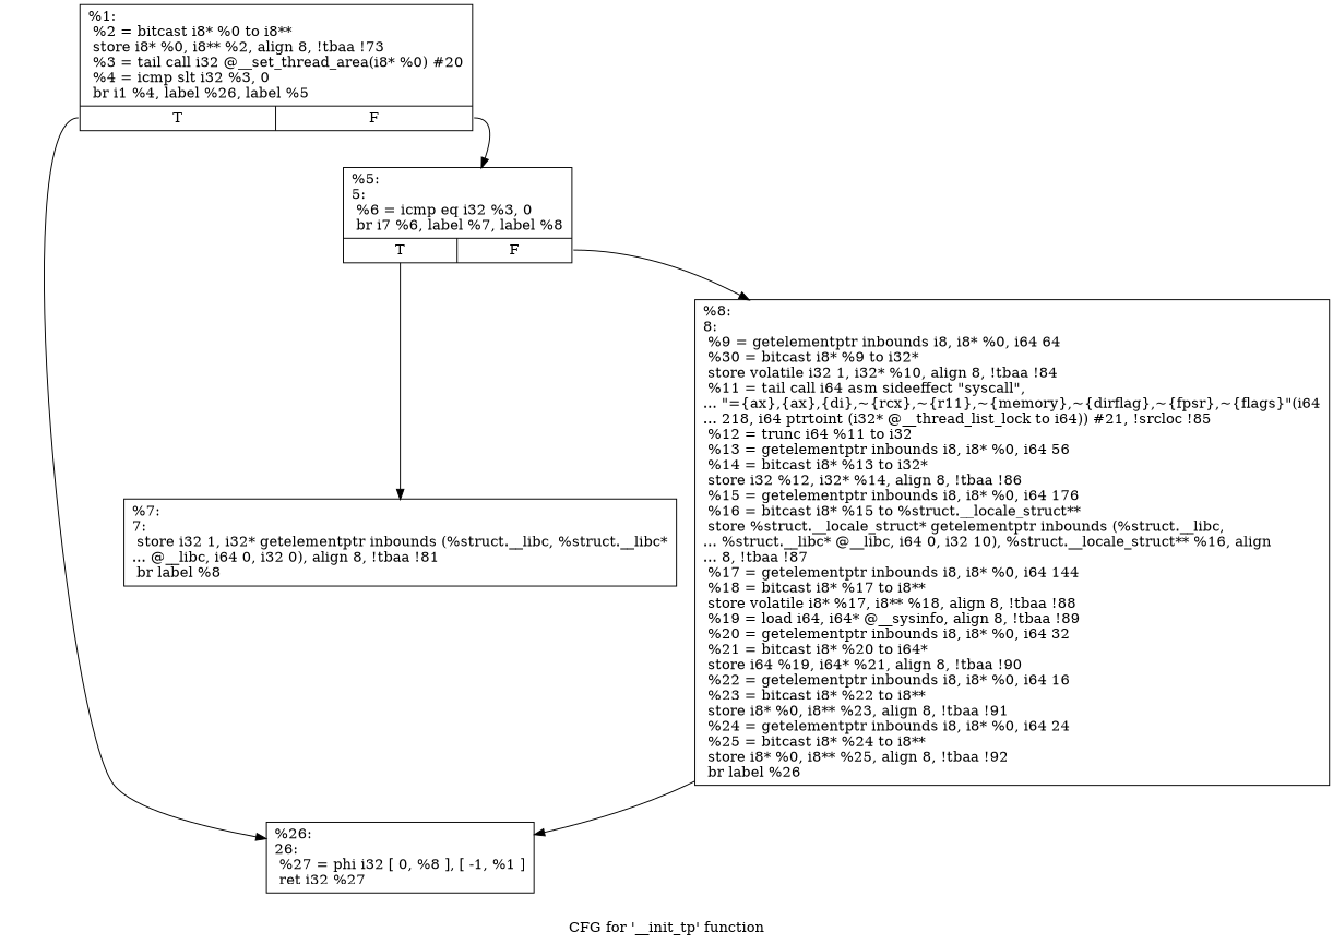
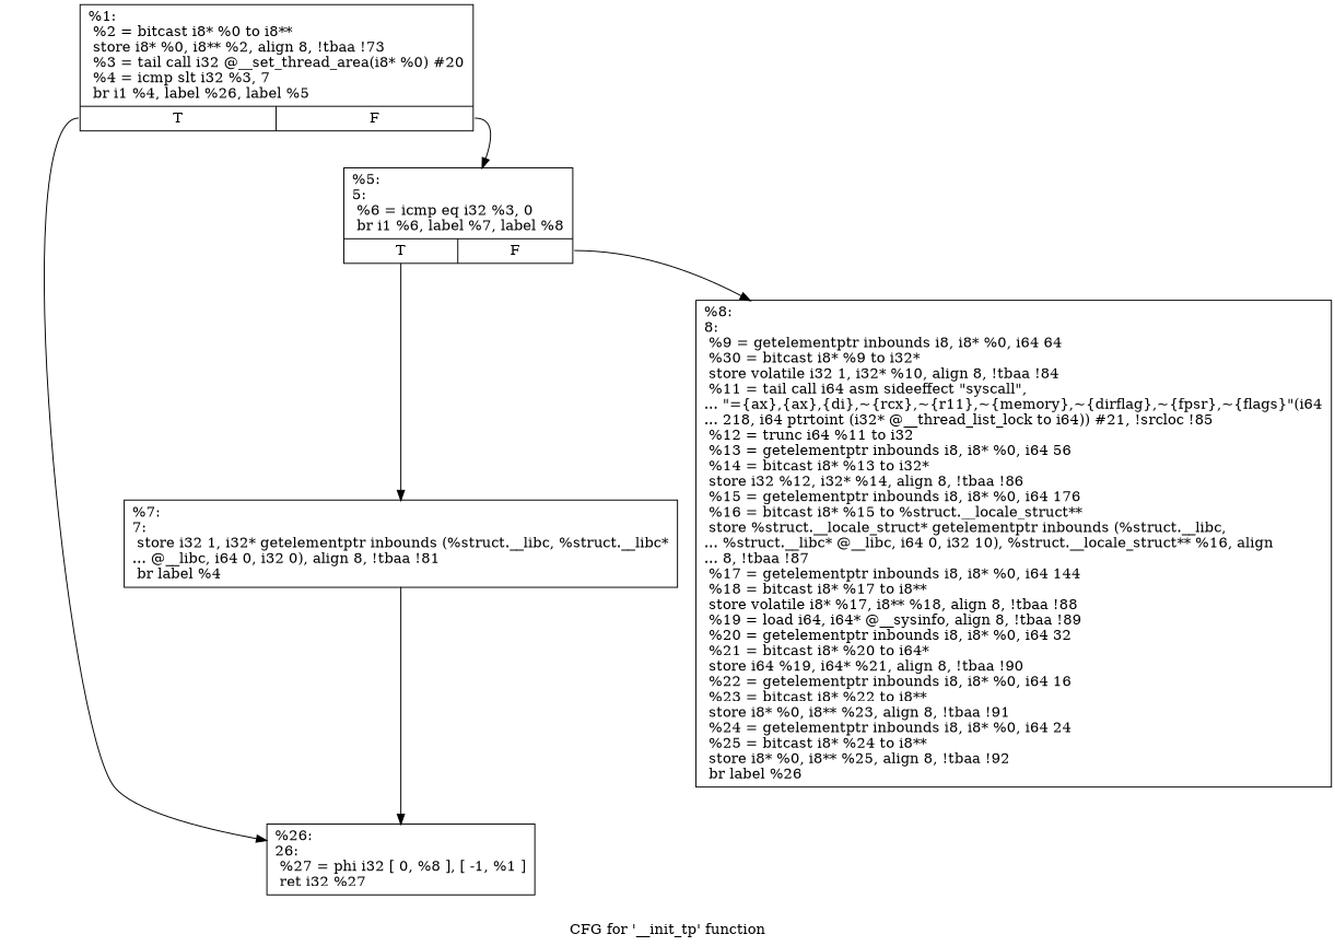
  digraph {
    label="CFG for '__init_tp' function"
    node [shape=record]
    edge [tailport=s0]
-   n1 [label="{%1:\l  %2 = bitcast i8* %0 to i8**\l  store i8* %0, i8** %2, align 8, !tbaa !73\l  %3 = tail call i32 @__set_thread_area(i8* %0) #20\l  %4 = icmp slt i32 %3, 0\l  br i1 %4, label %26, label %5\l|{<s0>T|<s1>F}}"]
+   n1 [label="{%1:\l  %2 = bitcast i8* %0 to i8**\l  store i8* %0, i8** %2, align 8, !tbaa !73\l  %3 = tail call i32 @__set_thread_area(i8* %0) #20\l  %4 = icmp slt i32 %3, 7\l  br i1 %4, label %26, label %5\l|{<s0>T|<s1>F}}"]
    n2 [label="{%26:\l26:                                               \l  %27 = phi i32 [ 0, %8 ], [ -1, %1 ]\l  ret i32 %27\l}"]
-   n3 [label="{%5:\l5:                                                \l  %6 = icmp eq i32 %3, 0\l  br i7 %6, label %7, label %8\l|{<s0>T|<s1>F}}"]
-   n4 [label="{%7:\l7:                                                \l  store i32 1, i32* getelementptr inbounds (%struct.__libc, %struct.__libc*\l... @__libc, i64 0, i32 0), align 8, !tbaa !81\l  br label %8\l}"]
+   n3 [label="{%5:\l5:                                                \l  %6 = icmp eq i32 %3, 0\l  br i1 %6, label %7, label %8\l|{<s0>T|<s1>F}}"]
+   n4 [label="{%7:\l7:                                                \l  store i32 1, i32* getelementptr inbounds (%struct.__libc, %struct.__libc*\l... @__libc, i64 0, i32 0), align 8, !tbaa !81\l  br label %4\l}"]
    n5 [label="{%8:\l8:                                                \l  %9 = getelementptr inbounds i8, i8* %0, i64 64\l  %30 = bitcast i8* %9 to i32*\l  store volatile i32 1, i32* %10, align 8, !tbaa !84\l  %11 = tail call i64 asm sideeffect \"syscall\",\l... \"=\{ax\},\{ax\},\{di\},~\{rcx\},~\{r11\},~\{memory\},~\{dirflag\},~\{fpsr\},~\{flags\}\"(i64\l... 218, i64 ptrtoint (i32* @__thread_list_lock to i64)) #21, !srcloc !85\l  %12 = trunc i64 %11 to i32\l  %13 = getelementptr inbounds i8, i8* %0, i64 56\l  %14 = bitcast i8* %13 to i32*\l  store i32 %12, i32* %14, align 8, !tbaa !86\l  %15 = getelementptr inbounds i8, i8* %0, i64 176\l  %16 = bitcast i8* %15 to %struct.__locale_struct**\l  store %struct.__locale_struct* getelementptr inbounds (%struct.__libc,\l... %struct.__libc* @__libc, i64 0, i32 10), %struct.__locale_struct** %16, align\l... 8, !tbaa !87\l  %17 = getelementptr inbounds i8, i8* %0, i64 144\l  %18 = bitcast i8* %17 to i8**\l  store volatile i8* %17, i8** %18, align 8, !tbaa !88\l  %19 = load i64, i64* @__sysinfo, align 8, !tbaa !89\l  %20 = getelementptr inbounds i8, i8* %0, i64 32\l  %21 = bitcast i8* %20 to i64*\l  store i64 %19, i64* %21, align 8, !tbaa !90\l  %22 = getelementptr inbounds i8, i8* %0, i64 16\l  %23 = bitcast i8* %22 to i8**\l  store i8* %0, i8** %23, align 8, !tbaa !91\l  %24 = getelementptr inbounds i8, i8* %0, i64 24\l  %25 = bitcast i8* %24 to i8**\l  store i8* %0, i8** %25, align 8, !tbaa !92\l  br label %26\l}"]
    n1 -> n2
    n1 -> n3 [tailport=s1]
    n3 -> n4
    n3 -> n5 [tailport=s1]
-   n5 -> n2 [tailport=""]
+   n4 -> n2 [tailport=""]
  }
